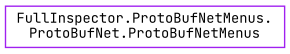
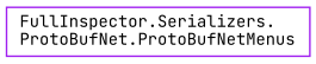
  digraph {
    rankdir=LR
    fontname="JetBrains Mono"
-   n1 [color=purple fillcolor=white fontname="JetBrains Mono" fontsize=10 height=0.2 label="FullInspector.ProtoBufNetMenus.\lProtoBufNet.ProtoBufNetMenus" shape=record style=filled width=0.4]
+   n1 [color=purple fillcolor=white fontname="JetBrains Mono" fontsize=10 height=0.2 label="FullInspector.Serializers.\lProtoBufNet.ProtoBufNetMenus" shape=record style=filled width=0.4]
  }
